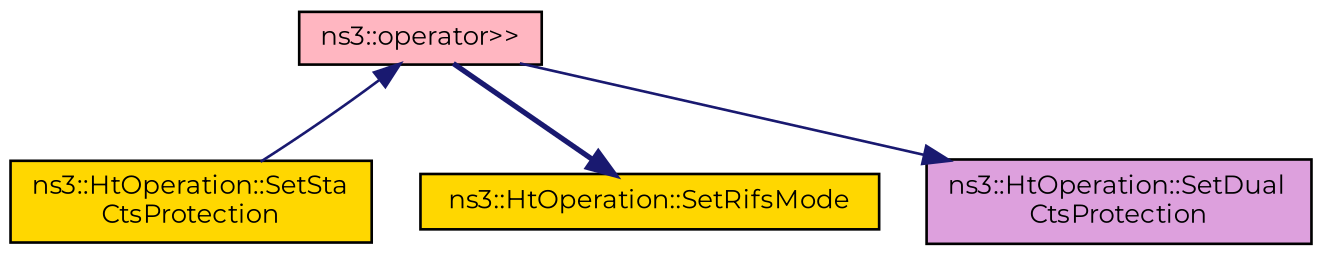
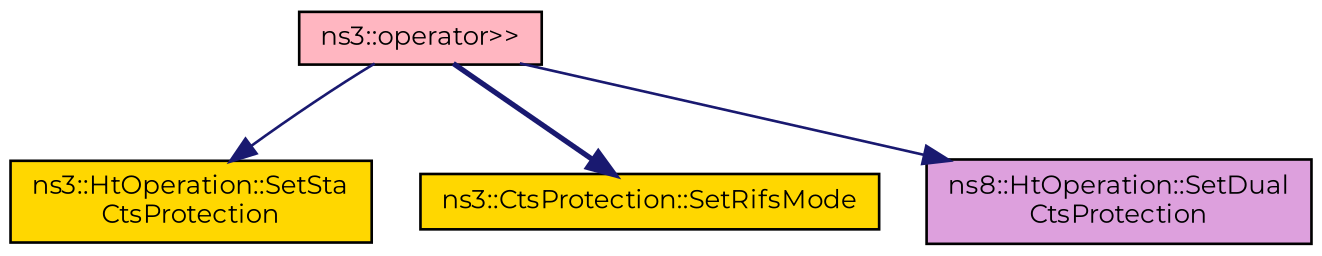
  digraph {
    fontname=Montserrat
    rankdir=TB
    node [color=black fillcolor=gold fontname=Montserrat fontsize=10 shape=record style=filled]
    edge [color=midnightblue fontname=Montserrat fontsize=10 labelfontname=Helvetica labelfontsize=10 style=solid]
    n1 [fillcolor=lightpink fontcolor=black height=0.2 label="ns3::operator\>\>" width=0.4]
    n2 [height=0.2 label="ns3::HtOperation::SetSta\lCtsProtection" width=0.4]
-   n3 [height=0.2 label="ns3::HtOperation::SetRifsMode" width=0.4]
-   n4 [fillcolor=plum height=0.2 label="ns3::HtOperation::SetDual\lCtsProtection" width=0.4]
-   n2 -> n1
+   n3 [height=0.2 label="ns3::CtsProtection::SetRifsMode" width=0.4]
+   n4 [fillcolor=plum height=0.2 label="ns8::HtOperation::SetDual\lCtsProtection" width=0.4]
+   n1 -> n2
    n1 -> n3 [style=bold]
    n1 -> n4
  }
